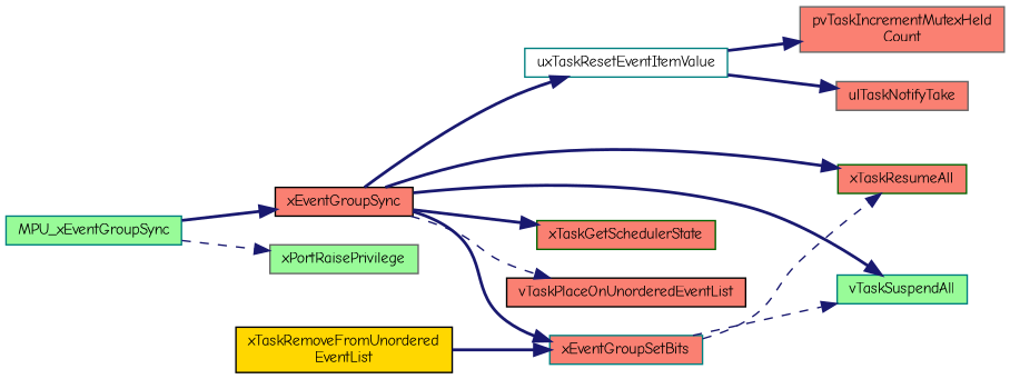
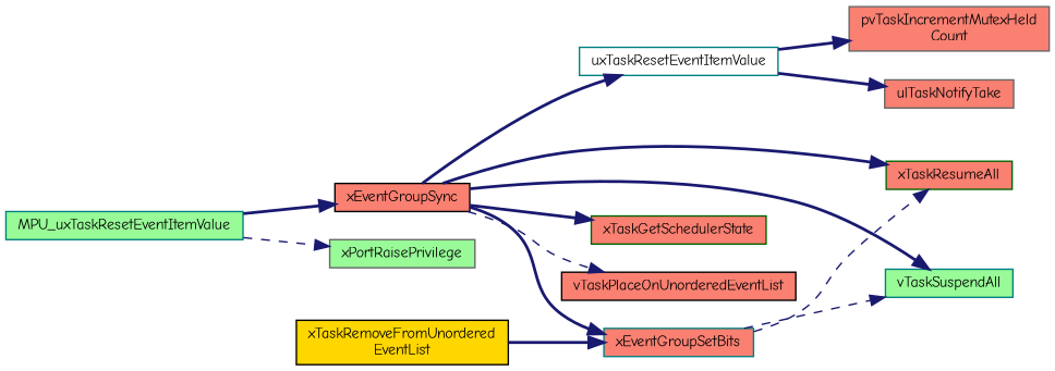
  digraph {
    fontname="Comic Neue"
    rankdir=LR
    node [color=teal fillcolor=salmon fontname="Comic Neue" fontsize=10 shape=record style=filled]
    edge [color=midnightblue fontname="Comic Neue" fontsize=10 labelfontname=Helvetica labelfontsize=10 style=bold]
-   n1 [fillcolor=palegreen fontcolor=black height=0.2 label=MPU_xEventGroupSync width=0.4]
+   n1 [fillcolor=palegreen fontcolor=black height=0.2 label=MPU_uxTaskResetEventItemValue width=0.4]
    n2 [color=gray40 fillcolor=palegreen height=0.2 label=xPortRaisePrivilege width=0.4]
    n3 [color=black height=0.2 label=xEventGroupSync width=0.4]
    n4 [color=darkgreen height=0.2 label=xTaskGetSchedulerState width=0.4]
    n5 [fillcolor=palegreen height=0.2 label=vTaskSuspendAll width=0.4]
    n6 [height=0.2 label=xEventGroupSetBits width=0.4]
    n7 [color=darkgreen height=0.2 label=xTaskResumeAll width=0.4]
    n8 [color=black height=0.2 label=vTaskPlaceOnUnorderedEventList width=0.4]
    n9 [fillcolor=white height=0.2 label=uxTaskResetEventItemValue width=0.4]
    n10 [color=gray40 height=0.2 label="pvTaskIncrementMutexHeld\lCount" width=0.4]
    n11 [color=gray40 height=0.2 label=ulTaskNotifyTake width=0.4]
    n12 [color=black fillcolor=gold height=0.2 label="xTaskRemoveFromUnordered\lEventList" width=0.4]
    n1 -> n2 [style=dashed]
    n1 -> n3
    n3 -> n4
    n3 -> n5
    n3 -> n6
    n3 -> n7
    n3 -> n8 [style=dashed]
    n3 -> n9
    n6 -> n5 [style=dashed]
    n6 -> n7 [style=dashed]
    n9 -> n10
    n9 -> n11
    n12 -> n6
  }
